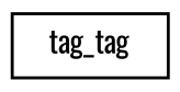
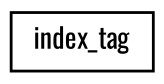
  digraph {
    rankdir=TB
    fontname=Oswald
-   n1 [color=black fillcolor=white fontname=Oswald fontsize=10 height=0.2 label=tag_tag shape=record style=filled width=0.4]
+   n1 [color=black fillcolor=white fontname=Oswald fontsize=10 height=0.2 label=index_tag shape=record style=filled width=0.4]
  }
